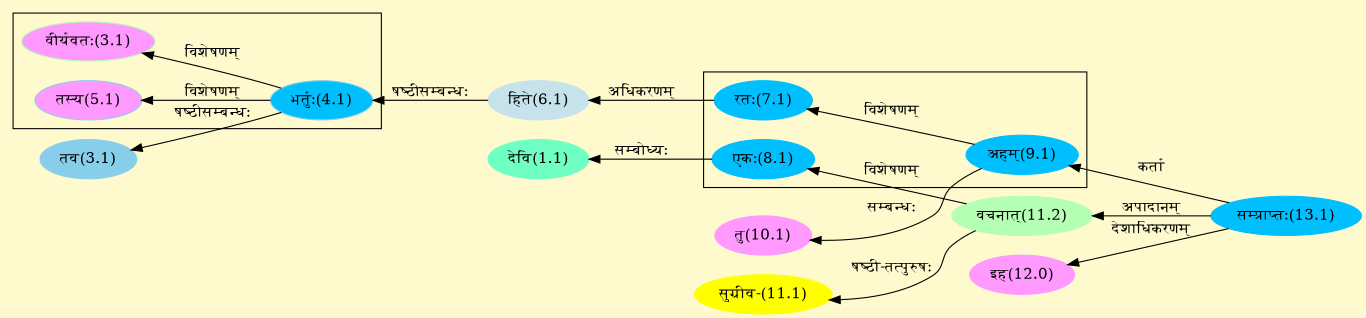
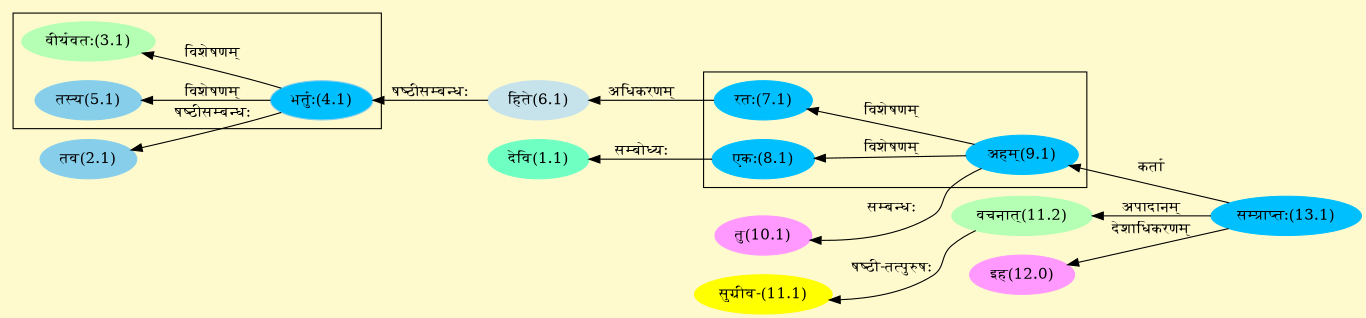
  digraph {
    bgcolor=lemonchiffon1
    compound=true
    rankdir=LR
    node [color="#00BFFF" style=filled]
    edge [dir=back]
-   n1 [color="#B4FFB4" label="वीर्यवतः(3.1)" fillcolor="#FF99FF"]
+   n1 [color="#B4FFB4" label="वीर्यवतः(3.1)"]
    n2 [color="#87CEEB" fillcolor="#00BFFF" label="भर्तुः(4.1)"]
-   n3 [color="#87CEEB" label="तस्य(5.1)" fillcolor="#FF99FF"]
+   n3 [color="#87CEEB" label="तस्य(5.1)"]
    n4 [label="रतः(7.1)"]
    n5 [label="अहम्(9.1)"]
    n6 [label="एकः(8.1)"]
    n7 [color="#C6E2EB" label="हिते(6.1)"]
    n8 [label="सम्प्राप्तः(13.1)"]
    n9 [color="#6FFFC3" label="देवि(1.1)"]
-   n10 [color="#87CEEB" label="तव(3.1)"]
+   n10 [color="#87CEEB" label="तव(2.1)"]
    n11 [color="#FF99FF" label="तु(10.1)"]
    n12 [color="#FFFF00" label="सुग्रीव-(11.1)"]
    n13 [color="#B4FFB4" label="वचनात्(11.2)"]
    n14 [color="#FF99FF" label="इह(12.0)"]
    subgraph cluster_1 {
      n1
      n2
      n3
    }
    subgraph cluster_2 {
      n4
      n5
      n6
    }
    n1 -> n2 [label="विशेषणम्"]
    n2 -> n7 [label="षष्ठीसम्बन्धः"]
    n3 -> n2 [label="विशेषणम्"]
    n4 -> n5 [label="विशेषणम्"]
    n5 -> n8 [label="कर्ता"]
-   n6 -> n13 [label="विशेषणम्"]
+   n6 -> n5 [label="विशेषणम्"]
    n7 -> n4 [label="अधिकरणम्"]
    n9 -> n6 [label="सम्बोध्यः"]
    n10 -> n2 [label="षष्ठीसम्बन्धः"]
    n11 -> n5 [label="सम्बन्धः"]
    n12 -> n13 [label="षष्ठी-तत्पुरुषः"]
    n13 -> n8 [label="अपादानम्"]
    n14 -> n8 [label="देशाधिकरणम्"]
  }
